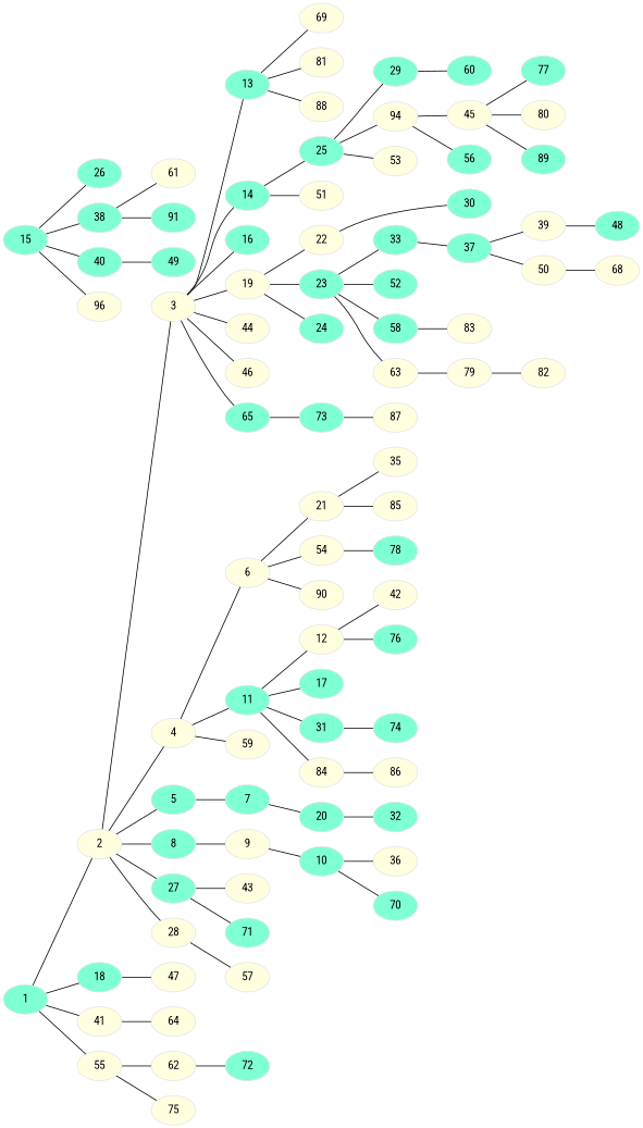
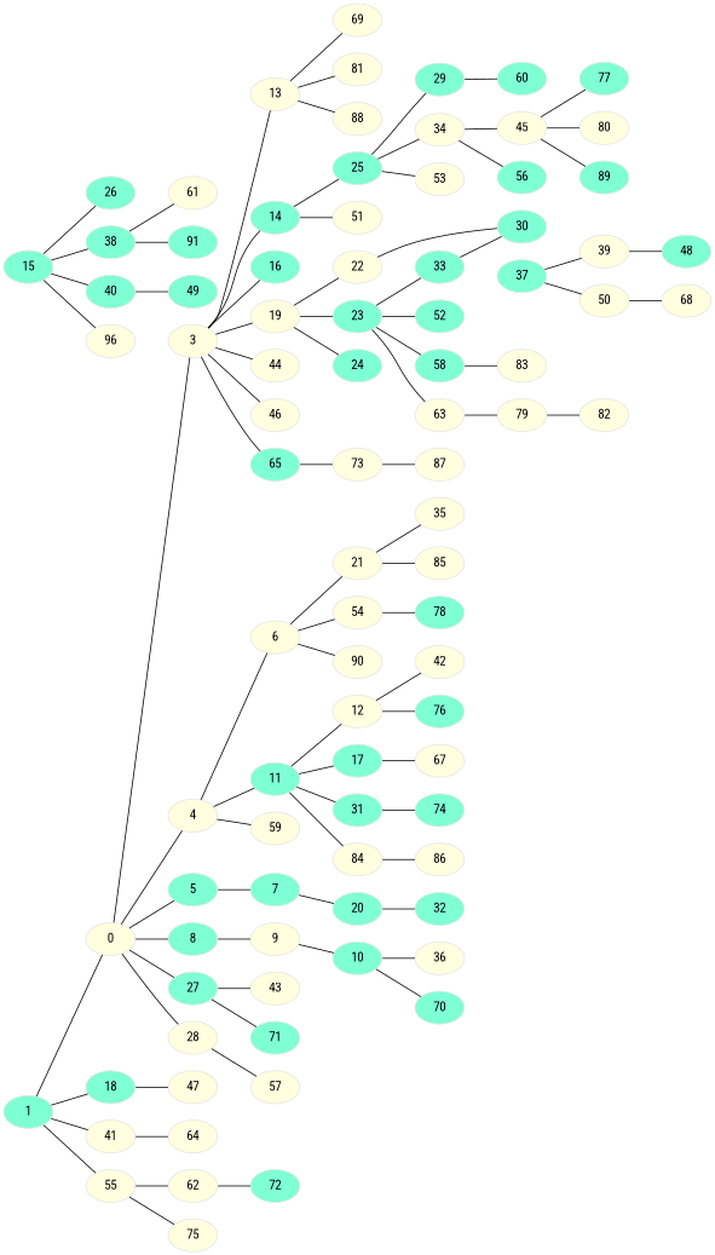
  graph {
    fontname="Roboto Condensed"
    rankdir=LR
    node [color=gray90 fillcolor=lightyellow fontname="Roboto Condensed" style=filled]
    edge [fontname="Roboto Condensed"]
    1 [fillcolor=aquamarine]
-   2
+   2 [label=0]
    18 [fillcolor=aquamarine]
    41
    55
    3
    4
    5 [fillcolor=aquamarine]
    8 [fillcolor=aquamarine]
    27 [fillcolor=aquamarine]
    28
    47
    64
    62
    75
-   13 [fillcolor=aquamarine]
+   13
    14 [fillcolor=aquamarine]
    16 [fillcolor=aquamarine]
    19
    44
    46
    65 [fillcolor=aquamarine]
    6
    11 [fillcolor=aquamarine]
    59
    7 [fillcolor=aquamarine]
    9
    43
    71 [fillcolor=aquamarine]
    57
    69
    81
    88
    25 [fillcolor=aquamarine]
    51
    22
    23 [fillcolor=aquamarine]
    24 [fillcolor=aquamarine]
-   73 [fillcolor=aquamarine]
+   73
    21
    54
    90
    12
    17 [fillcolor=aquamarine]
    31 [fillcolor=aquamarine]
    84
    20 [fillcolor=aquamarine]
    15 [fillcolor=aquamarine]
    26 [fillcolor=aquamarine]
    38 [fillcolor=aquamarine]
    40 [fillcolor=aquamarine]
    n52 [label=96]
    35
    85
    78 [fillcolor=aquamarine]
    32 [fillcolor=aquamarine]
    10 [fillcolor=aquamarine]
    36
    70 [fillcolor=aquamarine]
    42
    76 [fillcolor=aquamarine]
+   67
    74 [fillcolor=aquamarine]
    86
    29 [fillcolor=aquamarine]
-   34 [label=94]
+   34
    53
    61
    91 [fillcolor=aquamarine]
    49 [fillcolor=aquamarine]
    30 [fillcolor=aquamarine]
    33 [fillcolor=aquamarine]
    52 [fillcolor=aquamarine]
    58 [fillcolor=aquamarine]
    63
    37 [fillcolor=aquamarine]
    83
    79
    60 [fillcolor=aquamarine]
    45
    56 [fillcolor=aquamarine]
    39
    50
    77 [fillcolor=aquamarine]
    80
    89 [fillcolor=aquamarine]
    48 [fillcolor=aquamarine]
    68
    72 [fillcolor=aquamarine]
    82
    87
    1 -- 2
    1 -- 18
    1 -- 41
    1 -- 55
    2 -- 3
    2 -- 4
    2 -- 5
    2 -- 8
    2 -- 27
    2 -- 28
    18 -- 47
    41 -- 64
    55 -- 62
    55 -- 75
    3 -- 13
    3 -- 14
    3 -- 16
    3 -- 19
    3 -- 44
    3 -- 46
    3 -- 65
    4 -- 6
    4 -- 11
    4 -- 59
    5 -- 7
    8 -- 9
    27 -- 43
    27 -- 71
    28 -- 57
    62 -- 72
    13 -- 69
    13 -- 81
    13 -- 88
    14 -- 25
    14 -- 51
    19 -- 22
    19 -- 23
    19 -- 24
    65 -- 73
    6 -- 21
    6 -- 54
    6 -- 90
    11 -- 12
    11 -- 17
    11 -- 31
    11 -- 84
    7 -- 20
    9 -- 10
    25 -- 29
    25 -- 34
    25 -- 53
    22 -- 30
    23 -- 33
    23 -- 52
    23 -- 58
    23 -- 63
    73 -- 87
    21 -- 35
    21 -- 85
    54 -- 78
    12 -- 42
    12 -- 76
+   17 -- 67
    31 -- 74
    84 -- 86
    20 -- 32
    15 -- 26
    15 -- 38
    15 -- 40
    15 -- n52
    38 -- 61
    38 -- 91
    40 -- 49
    10 -- 36
    10 -- 70
    29 -- 60
    34 -- 45
    34 -- 56
-   33 -- 37
+   33 -- 30
    58 -- 83
    63 -- 79
    37 -- 39
    37 -- 50
    79 -- 82
    45 -- 77
    45 -- 80
    45 -- 89
    39 -- 48
    50 -- 68
  }
